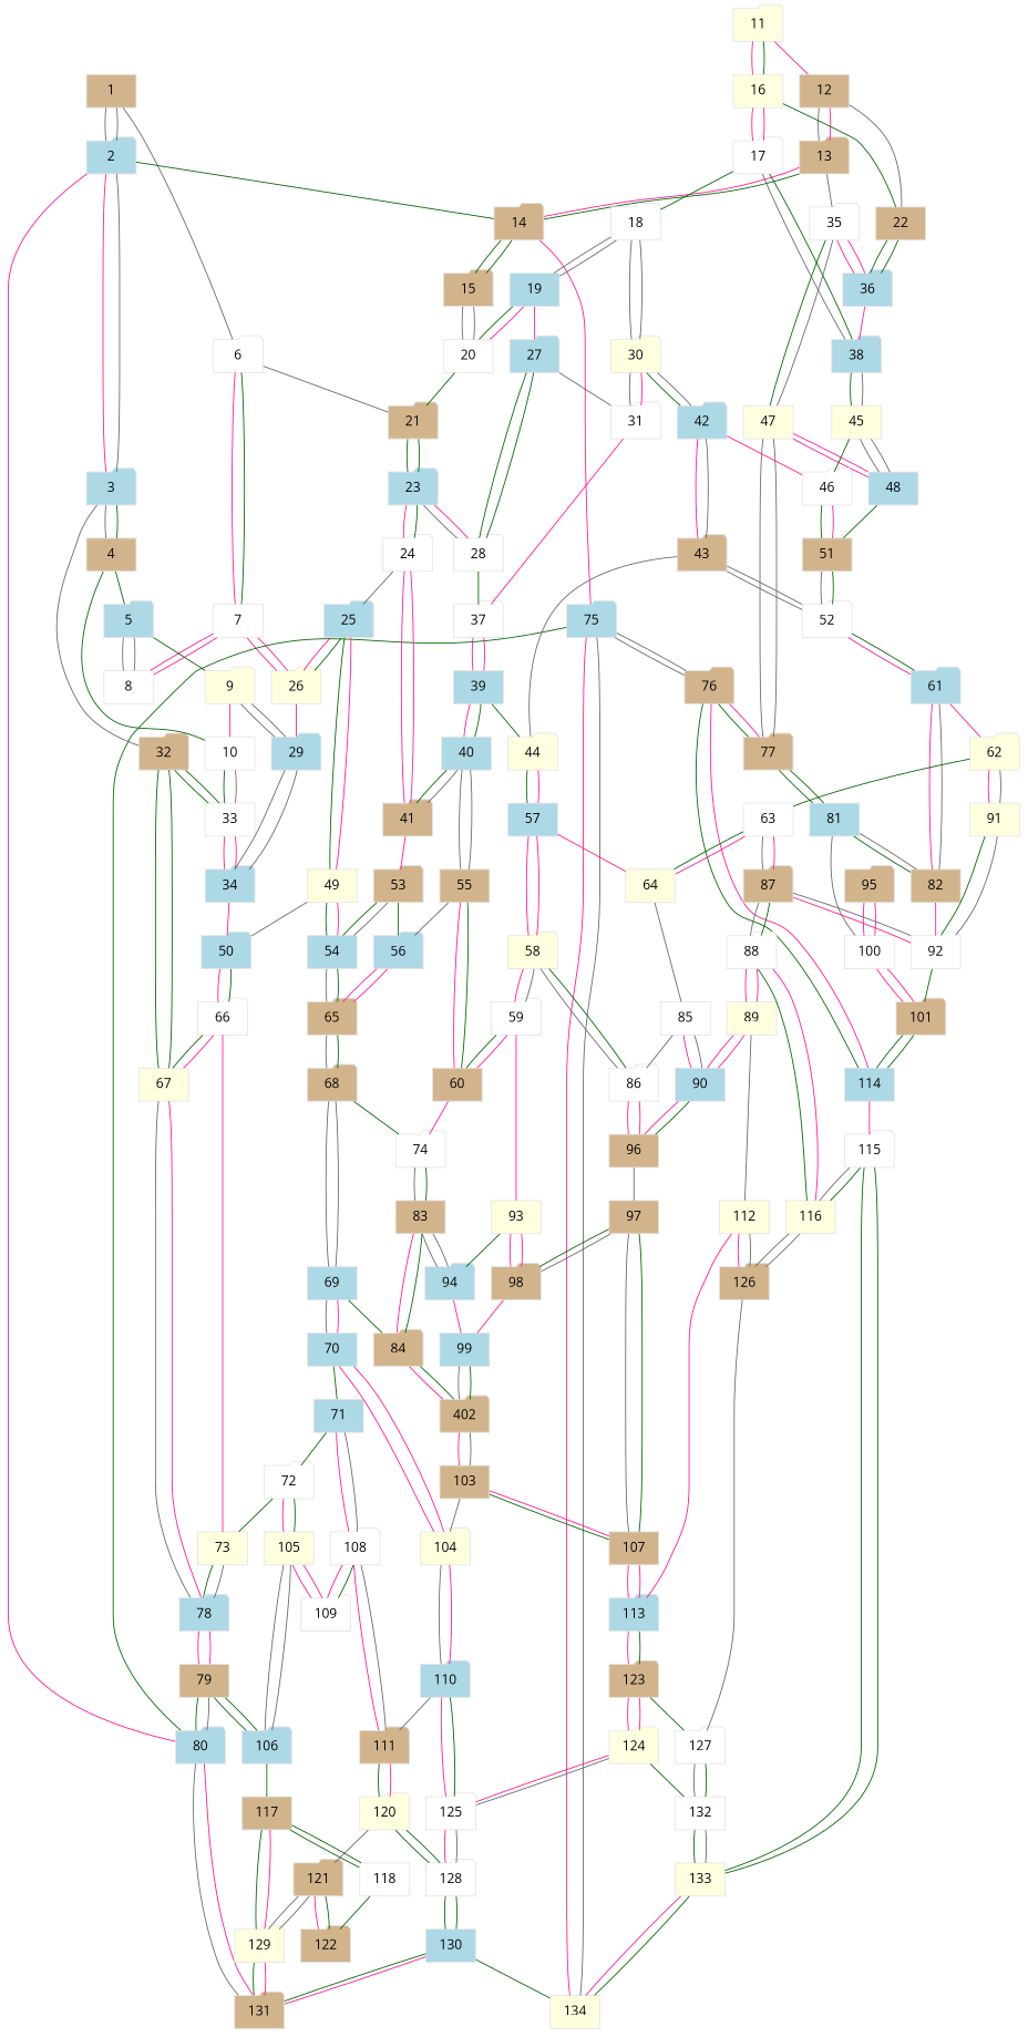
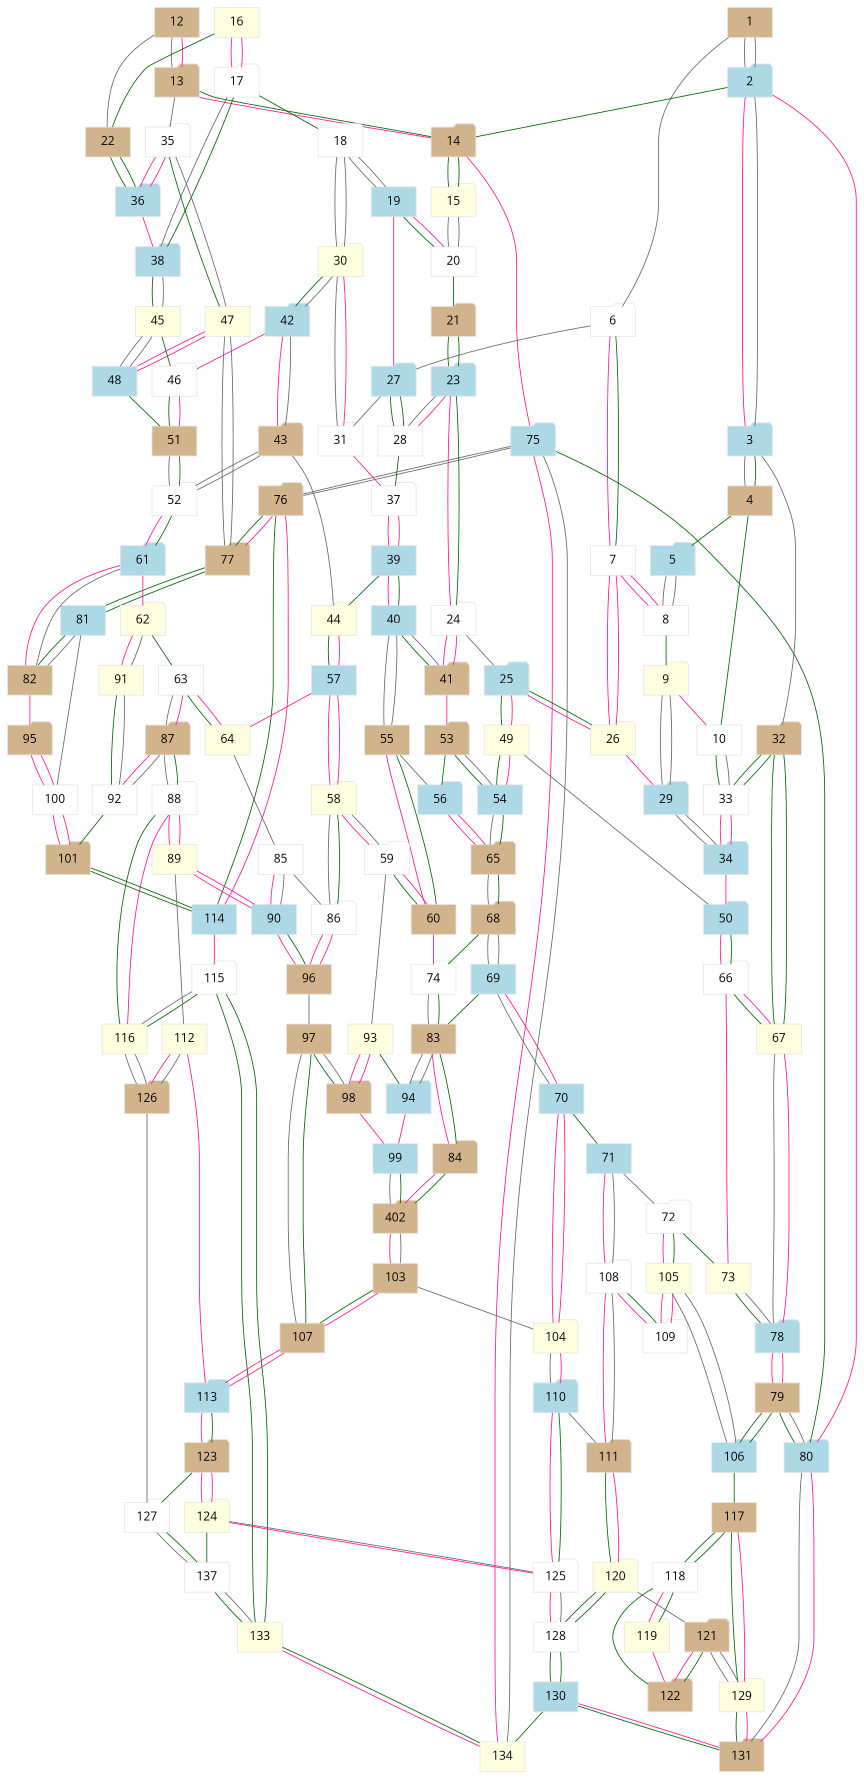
  graph {
    fontname="Open Sans"
    node [color=gray90 fillcolor=tan fontname="Open Sans" shape=folder style=filled]
    edge [color=deeppink fontname="Open Sans"]
    1 [shape=box]
    2 [fillcolor=lightblue]
    6 [fillcolor=white]
    3 [fillcolor=lightblue]
    14
    80 [fillcolor=lightblue]
    7 [fillcolor=white shape=box]
    21
    4 [shape=box]
    32
-   15
+   15 [fillcolor=lightyellow]
    75 [fillcolor=lightblue]
    131
    5 [fillcolor=lightblue]
    10 [fillcolor=white shape=box]
    33 [fillcolor=white shape=box]
    67 [fillcolor=lightyellow shape=box]
    8 [fillcolor=white shape=box]
    9 [fillcolor=lightyellow]
    26 [fillcolor=lightyellow]
    23 [fillcolor=lightblue]
    29 [fillcolor=lightblue]
    34 [fillcolor=lightblue]
-   11 [fillcolor=lightyellow]
    12 [shape=box]
    16 [fillcolor=lightyellow shape=box]
    13
    22 [shape=box]
    17 [fillcolor=white]
    35 [fillcolor=white]
    36 [fillcolor=lightblue]
    47 [fillcolor=lightyellow shape=box]
    20 [fillcolor=white shape=box]
    76
    134 [fillcolor=lightyellow shape=box]
    18 [fillcolor=white]
    38 [fillcolor=lightblue]
    19 [fillcolor=lightblue shape=box]
    30 [fillcolor=lightyellow]
    45 [fillcolor=lightyellow shape=box]
    27 [fillcolor=lightblue]
    31 [fillcolor=white]
    42 [fillcolor=lightblue]
    28 [fillcolor=white]
    24 [fillcolor=white]
    25 [fillcolor=lightblue]
    41
    37 [fillcolor=white]
    49 [fillcolor=lightyellow shape=box]
    53
    50 [fillcolor=lightblue]
    54 [fillcolor=lightblue shape=box]
    39 [fillcolor=lightblue shape=box]
    43
    46 [fillcolor=white]
    78 [fillcolor=lightblue]
    66 [fillcolor=white]
    48 [fillcolor=lightblue shape=box]
    77
    40 [fillcolor=lightblue shape=box]
    44 [fillcolor=lightyellow]
    55 [shape=box]
    57 [fillcolor=lightblue shape=box]
    56 [fillcolor=lightblue]
    60 [shape=box]
    52 [fillcolor=white]
    51 [shape=box]
    61 [fillcolor=lightblue]
    58 [fillcolor=lightyellow]
    64 [fillcolor=lightyellow shape=box]
    81 [fillcolor=lightblue shape=box]
    65
    73 [fillcolor=lightyellow shape=box]
    62 [fillcolor=lightyellow]
    82 [shape=box]
    68
    74 [fillcolor=white]
    59 [fillcolor=white]
    86 [fillcolor=white]
    85 [fillcolor=white shape=box]
    93 [fillcolor=lightyellow shape=box]
    96 [shape=box]
    94 [fillcolor=lightblue]
    98
    83 [shape=box]
    63 [fillcolor=white shape=box]
    91 [fillcolor=lightyellow shape=box]
    95
    87
    92 [fillcolor=white]
    88 [fillcolor=white]
    90 [fillcolor=lightblue shape=box]
    69 [fillcolor=lightblue shape=box]
    79 [shape=box]
    70 [fillcolor=lightblue shape=box]
    84
    71 [fillcolor=lightblue shape=box]
    104 [fillcolor=lightyellow]
    n99 [label=402]
    72 [fillcolor=white]
    108 [fillcolor=white]
    110 [fillcolor=lightblue]
    105 [fillcolor=lightyellow shape=box]
    109 [fillcolor=white]
    111
    106 [fillcolor=lightblue]
    114 [fillcolor=lightblue shape=box]
    115 [fillcolor=white]
    100 [fillcolor=white shape=box]
    117 [shape=box]
    101
    99 [fillcolor=lightblue shape=box]
    103 [shape=box]
    97 [shape=box]
    89 [fillcolor=lightyellow shape=box]
    116 [fillcolor=lightyellow shape=box]
    112 [fillcolor=lightyellow shape=box]
    126
    113 [fillcolor=lightblue]
    107 [shape=box]
    125 [fillcolor=white]
    118 [fillcolor=white shape=box]
    129 [fillcolor=lightyellow]
    123
    120 [fillcolor=lightyellow]
    128 [fillcolor=white]
    121
    127 [fillcolor=white]
    124 [fillcolor=lightyellow]
    133 [fillcolor=lightyellow shape=box]
+   119 [fillcolor=lightyellow]
    122
    130 [fillcolor=lightblue shape=box]
-   132 [fillcolor=white shape=box]
+   132 [fillcolor=white shape=box label=137]
    1 -- 2 [color=gray40]
    1 -- 2 [color=gray40]
    1 -- 6 [color=gray40]
    2 -- 3
    2 -- 3 [color=gray40]
    2 -- 14 [color=darkgreen]
    2 -- 80
    6 -- 7
    6 -- 7 [color=darkgreen]
-   6 -- 21 [color=gray40]
+   6 -- 27 [color=gray40]
    3 -- 4 [color=gray40]
    3 -- 4 [color=darkgreen]
    3 -- 32 [color=gray40]
    14 -- 15 [color=darkgreen]
    14 -- 15 [color=darkgreen]
    14 -- 75
    80 -- 131 [color=gray40]
    80 -- 131
    7 -- 8
    7 -- 8
    7 -- 26
    7 -- 26
    21 -- 23 [color=darkgreen]
    21 -- 23 [color=darkgreen]
    4 -- 5 [color=darkgreen]
    4 -- 10 [color=darkgreen]
    32 -- 33 [color=darkgreen]
    32 -- 33 [color=darkgreen]
    32 -- 67 [color=darkgreen]
    32 -- 67 [color=darkgreen]
    15 -- 20 [color=gray40]
    15 -- 20 [color=gray40]
    75 -- 80 [color=darkgreen]
    75 -- 76 [color=gray40]
    75 -- 76 [color=gray40]
    75 -- 134
    75 -- 134 [color=gray40]
    5 -- 8 [color=gray40]
    5 -- 8 [color=gray40]
    10 -- 33 [color=darkgreen]
    10 -- 33 [color=gray40]
    33 -- 34
    33 -- 34
    67 -- 78 [color=gray40]
    67 -- 78
-   5 -- 9 [color=darkgreen]
+   8 -- 9 [color=darkgreen]
    9 -- 10
    9 -- 29 [color=gray40]
    9 -- 29 [color=gray40]
    26 -- 29
    23 -- 28 [color=gray40]
    23 -- 28
    23 -- 24
    23 -- 24 [color=darkgreen]
    29 -- 34 [color=gray40]
    29 -- 34 [color=gray40]
    34 -- 50
-   11 -- 12
-   11 -- 16
-   11 -- 16 [color=darkgreen]
    12 -- 13 [color=gray40]
    12 -- 13
    12 -- 22 [color=gray40]
    16 -- 22 [color=darkgreen]
    16 -- 17
    16 -- 17
    13 -- 14
    13 -- 14 [color=darkgreen]
    13 -- 35 [color=gray40]
    22 -- 36 [color=darkgreen]
    22 -- 36 [color=darkgreen]
    17 -- 18 [color=darkgreen]
    17 -- 38 [color=gray40]
    17 -- 38 [color=darkgreen]
    35 -- 36
    35 -- 36
    35 -- 47 [color=darkgreen]
    35 -- 47 [color=gray40]
    36 -- 38
    47 -- 48
    47 -- 48
    47 -- 77 [color=gray40]
    47 -- 77 [color=gray40]
    20 -- 21 [color=darkgreen]
    76 -- 77 [color=darkgreen]
    76 -- 77
    76 -- 114 [color=darkgreen]
    76 -- 114
    18 -- 19 [color=gray40]
    18 -- 19 [color=gray40]
    18 -- 30 [color=gray40]
    18 -- 30 [color=gray40]
    38 -- 45 [color=darkgreen]
    38 -- 45 [color=gray40]
    19 -- 20 [color=darkgreen]
    19 -- 20
    19 -- 27
    30 -- 31 [color=gray40]
    30 -- 31
    30 -- 42 [color=darkgreen]
    30 -- 42 [color=gray40]
    45 -- 46 [color=darkgreen]
    45 -- 48 [color=gray40]
    45 -- 48 [color=gray40]
    27 -- 31 [color=gray40]
    27 -- 28 [color=darkgreen]
    27 -- 28 [color=darkgreen]
    31 -- 37
    42 -- 43
    42 -- 43 [color=gray40]
    42 -- 46
    28 -- 37 [color=darkgreen]
    24 -- 25 [color=gray40]
    24 -- 41
    24 -- 41
    25 -- 26
    25 -- 26 [color=darkgreen]
    25 -- 49 [color=darkgreen]
    25 -- 49
    41 -- 53
    37 -- 39
    37 -- 39
    49 -- 50 [color=gray40]
    49 -- 54 [color=darkgreen]
    49 -- 54
    53 -- 54 [color=darkgreen]
    53 -- 54 [color=gray40]
    53 -- 56 [color=darkgreen]
    50 -- 66
    50 -- 66 [color=darkgreen]
    54 -- 65 [color=gray40]
    54 -- 65 [color=darkgreen]
    39 -- 40
    39 -- 40 [color=darkgreen]
    39 -- 44 [color=darkgreen]
    43 -- 44 [color=gray40]
    43 -- 52 [color=gray40]
    43 -- 52 [color=gray40]
    46 -- 51 [color=darkgreen]
    46 -- 51
    78 -- 79
    78 -- 79
    66 -- 67 [color=darkgreen]
    66 -- 67
    66 -- 73
    48 -- 51 [color=darkgreen]
    77 -- 81 [color=darkgreen]
    77 -- 81 [color=darkgreen]
    40 -- 41 [color=darkgreen]
    40 -- 41 [color=gray40]
    40 -- 55 [color=gray40]
    40 -- 55 [color=gray40]
    44 -- 57 [color=darkgreen]
    44 -- 57
    55 -- 56 [color=gray40]
    55 -- 60
    55 -- 60 [color=darkgreen]
    57 -- 58
    57 -- 58
    57 -- 64
    56 -- 65
    56 -- 65
    60 -- 74
    52 -- 61
    52 -- 61 [color=darkgreen]
    51 -- 52 [color=gray40]
    51 -- 52 [color=darkgreen]
    61 -- 62
    61 -- 82
    61 -- 82 [color=gray40]
    58 -- 59
    58 -- 59 [color=gray40]
    58 -- 86 [color=gray40]
    58 -- 86 [color=darkgreen]
    64 -- 85 [color=gray40]
    81 -- 82 [color=darkgreen]
    81 -- 82 [color=gray40]
    81 -- 100 [color=gray40]
    65 -- 68 [color=gray40]
    65 -- 68 [color=darkgreen]
    73 -- 78 [color=darkgreen]
    73 -- 78 [color=gray40]
    62 -- 63 [color=darkgreen]
    62 -- 91
    62 -- 91 [color=gray40]
-   82 -- 92
+   82 -- 95
    68 -- 74 [color=darkgreen]
    68 -- 69 [color=gray40]
    68 -- 69 [color=gray40]
    74 -- 83 [color=gray40]
    74 -- 83 [color=darkgreen]
    59 -- 60 [color=darkgreen]
    59 -- 60
-   59 -- 93
+   59 -- 93 [color=gray40]
    86 -- 96
    86 -- 96
    85 -- 86 [color=gray40]
    85 -- 90
    85 -- 90 [color=gray40]
    93 -- 94 [color=darkgreen]
    93 -- 98
    93 -- 98
    96 -- 97 [color=gray40]
    94 -- 99
    98 -- 99
    83 -- 94 [color=gray40]
    83 -- 94 [color=gray40]
    83 -- 84
    83 -- 84 [color=darkgreen]
    63 -- 64 [color=darkgreen]
    63 -- 64
    63 -- 87 [color=gray40]
    63 -- 87
    91 -- 92 [color=darkgreen]
    91 -- 92 [color=gray40]
    95 -- 100
    95 -- 100
    87 -- 92
    87 -- 92 [color=gray40]
    87 -- 88 [color=gray40]
    87 -- 88 [color=darkgreen]
    92 -- 101 [color=darkgreen]
    88 -- 89
    88 -- 89
    88 -- 116 [color=darkgreen]
    88 -- 116
    90 -- 96
    90 -- 96 [color=darkgreen]
    69 -- 70 [color=gray40]
    69 -- 70
-   69 -- 84 [color=darkgreen]
+   69 -- 83 [color=darkgreen]
    79 -- 80 [color=darkgreen]
    79 -- 80 [color=gray40]
    79 -- 106 [color=darkgreen]
    79 -- 106 [color=darkgreen]
    70 -- 71 [color=darkgreen]
    70 -- 104
    70 -- 104
    84 -- n99
    84 -- n99 [color=darkgreen]
-   71 -- 72 [color=darkgreen]
+   71 -- 72 [color=gray40]
    71 -- 108
    71 -- 108 [color=gray40]
    104 -- 110 [color=gray40]
    104 -- 110
    n99 -- 103
    n99 -- 103 [color=gray40]
    72 -- 73 [color=darkgreen]
    72 -- 105
    72 -- 105 [color=darkgreen]
    108 -- 109
    108 -- 109 [color=darkgreen]
    108 -- 111
    108 -- 111 [color=gray40]
    110 -- 111 [color=gray40]
    110 -- 125
    110 -- 125 [color=darkgreen]
    105 -- 109
    105 -- 109
    105 -- 106 [color=gray40]
    105 -- 106 [color=gray40]
    111 -- 120 [color=darkgreen]
    111 -- 120
    106 -- 117 [color=darkgreen]
    114 -- 115
    115 -- 116 [color=gray40]
    115 -- 116 [color=darkgreen]
    115 -- 133 [color=darkgreen]
    115 -- 133 [color=darkgreen]
    100 -- 101
    100 -- 101
    117 -- 118 [color=darkgreen]
    117 -- 118 [color=darkgreen]
    117 -- 129 [color=darkgreen]
    117 -- 129
    101 -- 114 [color=darkgreen]
    101 -- 114 [color=darkgreen]
    99 -- n99 [color=gray40]
    99 -- n99 [color=darkgreen]
    103 -- 104 [color=gray40]
    103 -- 107 [color=darkgreen]
    103 -- 107
    97 -- 98 [color=darkgreen]
    97 -- 98 [color=gray40]
    97 -- 107 [color=gray40]
    97 -- 107 [color=darkgreen]
    89 -- 90
    89 -- 90
    89 -- 112 [color=gray40]
    116 -- 126 [color=gray40]
    116 -- 126 [color=gray40]
    112 -- 126
    112 -- 126 [color=gray40]
    112 -- 113
    126 -- 127 [color=gray40]
    113 -- 123
    113 -- 123 [color=darkgreen]
    107 -- 113
    107 -- 113
    125 -- 128
    125 -- 128 [color=gray40]
+   118 -- 119
+   118 -- 119 [color=darkgreen]
    118 -- 122 [color=darkgreen]
    129 -- 131 [color=darkgreen]
    129 -- 131
    123 -- 127 [color=darkgreen]
    123 -- 124
    123 -- 124
    120 -- 128 [color=darkgreen]
    120 -- 128 [color=darkgreen]
    120 -- 121 [color=gray40]
    128 -- 130 [color=darkgreen]
    128 -- 130 [color=darkgreen]
    121 -- 129 [color=gray40]
    121 -- 129 [color=gray40]
    121 -- 122
    121 -- 122 [color=darkgreen]
    127 -- 132 [color=gray40]
    127 -- 132 [color=darkgreen]
    124 -- 125
    124 -- 125 [color=gray40]
    124 -- 132 [color=darkgreen]
    133 -- 134
    133 -- 134 [color=darkgreen]
+   119 -- 122
    130 -- 131 [color=darkgreen]
    130 -- 131
    130 -- 134 [color=darkgreen]
    132 -- 133 [color=darkgreen]
    132 -- 133 [color=gray40]
  }
